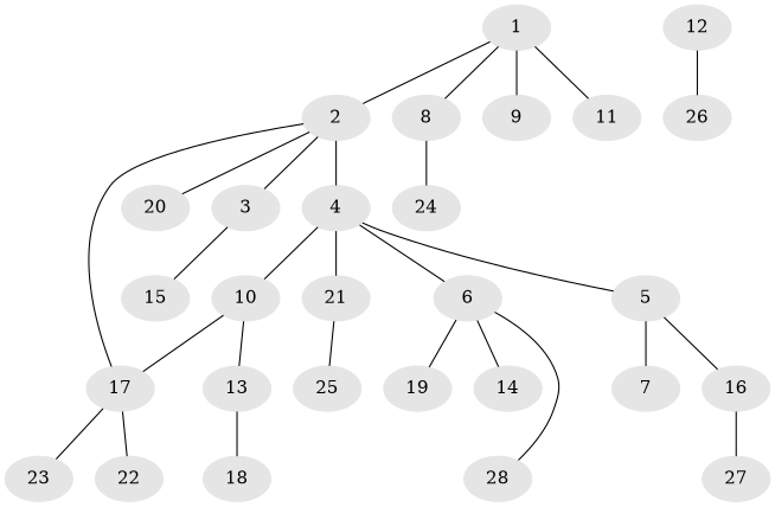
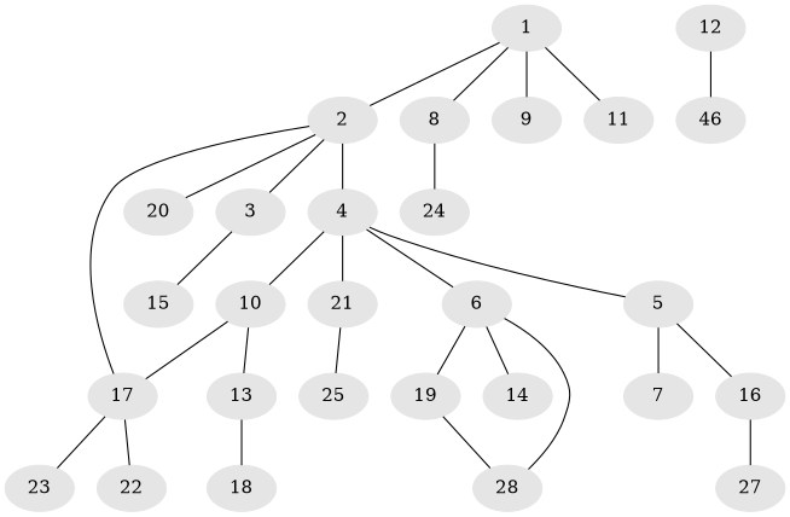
  graph {
    node [color=gray90 style=filled]
    edge [weight=1.0]
    1
    2
    8
    9
    11
    3
    4
    17
    20
    24
    15
    5
    6
    10
    21
    22
    23
    7
    16
    14
    19
    28
    13
    25
    27
    12
-   26
+   26 [label=46]
    18
    1 -- 2
    1 -- 8
    1 -- 9 [weight=2.0]
    1 -- 11
    2 -- 3
    2 -- 4 [weight=3.0]
    2 -- 17
    2 -- 20
    8 -- 24
    3 -- 15
    4 -- 5
    4 -- 6
    4 -- 10
    4 -- 21
    17 -- 22
    17 -- 23
    5 -- 7
    5 -- 16
    6 -- 14
    6 -- 19
    6 -- 28
    10 -- 17
    10 -- 13
    21 -- 25
    16 -- 27
+   19 -- 28
    13 -- 18
    12 -- 26 [weight=2.0]
  }
